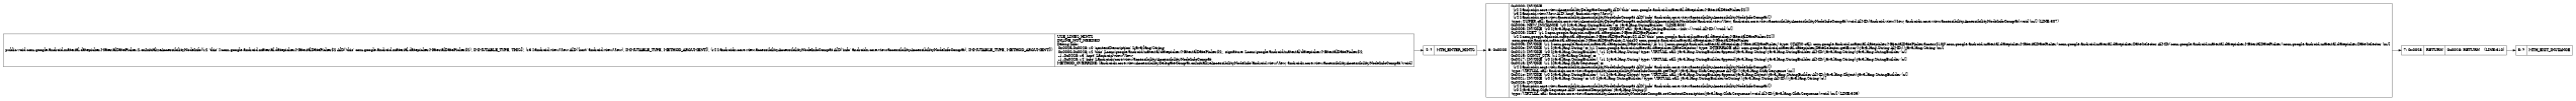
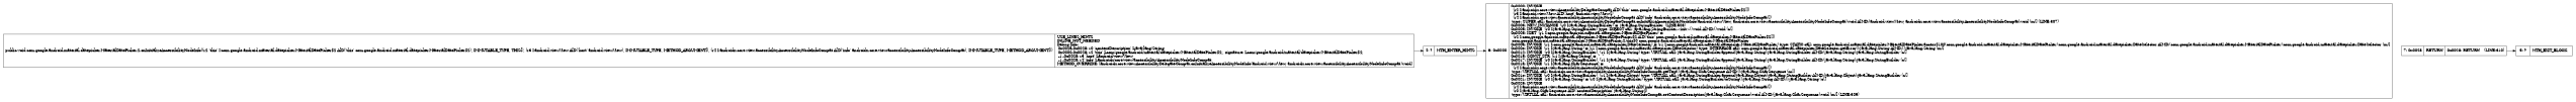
  digraph {
    rankdir=LR
    node [shape=record]
    n1 [label="{4\:\ ?|MTH_ENTER_HINTS\l}"]
    n2 [label="{6\:\ 0x0000|0x0000: INVOKE  \l  (r2 I:androidx.core.view.AccessibilityDelegateCompat A[D('this' com.google.android.material.datepicker.MaterialDatePicker$2)])\l  (r3 I:android.view.View A[D('host' android.view.View)])\l  (r4 I:androidx.core.view.accessibility.AccessibilityNodeInfoCompat A[D('info' androidx.core.view.accessibility.AccessibilityNodeInfoCompat)])\l type: SUPER call: androidx.core.view.AccessibilityDelegateCompat.onInitializeAccessibilityNodeInfo(android.view.View, androidx.core.view.accessibility.AccessibilityNodeInfoCompat):void A[MD:(android.view.View, androidx.core.view.accessibility.AccessibilityNodeInfoCompat):void (m)] (LINE:307)\l0x0003: NEW_INSTANCE  (r0 I:java.lang.StringBuilder) =  java.lang.StringBuilder  (LINE:308)\l0x0005: INVOKE  (r0 I:java.lang.StringBuilder) type: DIRECT call: java.lang.StringBuilder.\<init\>():void A[MD:():void (c)]\l0x0008: IGET  (r1 I:com.google.android.material.datepicker.MaterialDatePicker) = \l  (r2 I:com.google.android.material.datepicker.MaterialDatePicker$2 A[D('this' com.google.android.material.datepicker.MaterialDatePicker$2)])\l com.google.android.material.datepicker.MaterialDatePicker.2.this$0 com.google.android.material.datepicker.MaterialDatePicker \l0x000a: INVOKE  (r1 I:com.google.android.material.datepicker.DateSelector) = (r1 I:com.google.android.material.datepicker.MaterialDatePicker) type: STATIC call: com.google.android.material.datepicker.MaterialDatePicker.access$100(com.google.android.material.datepicker.MaterialDatePicker):com.google.android.material.datepicker.DateSelector A[MD:(com.google.android.material.datepicker.MaterialDatePicker):com.google.android.material.datepicker.DateSelector (m)]\l0x000e: INVOKE  (r1 I:java.lang.String) = (r1 I:com.google.android.material.datepicker.DateSelector) type: INTERFACE call: com.google.android.material.datepicker.DateSelector.getError():java.lang.String A[MD:():java.lang.String (m)]\l0x0012: INVOKE  (r0 I:java.lang.StringBuilder), (r1 I:java.lang.String) type: VIRTUAL call: java.lang.StringBuilder.append(java.lang.String):java.lang.StringBuilder A[MD:(java.lang.String):java.lang.StringBuilder (c)]\l0x0015: CONST_STR  (r1 I:java.lang.String) =  \", \" \l0x0017: INVOKE  (r0 I:java.lang.StringBuilder), (r1 I:java.lang.String) type: VIRTUAL call: java.lang.StringBuilder.append(java.lang.String):java.lang.StringBuilder A[MD:(java.lang.String):java.lang.StringBuilder (c)]\l0x001a: INVOKE  (r1 I:java.lang.CharSequence) = \l  (r4 I:androidx.core.view.accessibility.AccessibilityNodeInfoCompat A[D('info' androidx.core.view.accessibility.AccessibilityNodeInfoCompat)])\l type: VIRTUAL call: androidx.core.view.accessibility.AccessibilityNodeInfoCompat.getText():java.lang.CharSequence A[MD:():java.lang.CharSequence (m)]\l0x001e: INVOKE  (r0 I:java.lang.StringBuilder), (r1 I:java.lang.Object) type: VIRTUAL call: java.lang.StringBuilder.append(java.lang.Object):java.lang.StringBuilder A[MD:(java.lang.Object):java.lang.StringBuilder (c)]\l0x0021: INVOKE  (r0 I:java.lang.String) = (r0 I:java.lang.StringBuilder) type: VIRTUAL call: java.lang.StringBuilder.toString():java.lang.String A[MD:():java.lang.String (c)]\l0x0025: INVOKE  \l  (r4 I:androidx.core.view.accessibility.AccessibilityNodeInfoCompat A[D('info' androidx.core.view.accessibility.AccessibilityNodeInfoCompat)])\l  (r0 I:java.lang.CharSequence A[D('contentDescription' java.lang.String)])\l type: VIRTUAL call: androidx.core.view.accessibility.AccessibilityNodeInfoCompat.setContentDescription(java.lang.CharSequence):void A[MD:(java.lang.CharSequence):void (m)] (LINE:309)\l}"]
    n3 [label="{7\:\ 0x0028|RETURN\l|0x0028: RETURN    (LINE:310)\l}"]
-   n4 [label="{5\:\ ?|MTH_EXIT_INSTANCE\l}"]
+   n4 [label="{5\:\ ?|MTH_EXIT_BLOCK\l}"]
    n5 [label="{public void com.google.android.material.datepicker.MaterialDatePicker.2.onInitializeAccessibilityNodeInfo((r2 'this' I:com.google.android.material.datepicker.MaterialDatePicker$2 A[D('this' com.google.android.material.datepicker.MaterialDatePicker$2), IMMUTABLE_TYPE, THIS]), (r3 I:android.view.View A[D('host' android.view.View), IMMUTABLE_TYPE, METHOD_ARGUMENT]), (r4 I:androidx.core.view.accessibility.AccessibilityNodeInfoCompat A[D('info' androidx.core.view.accessibility.AccessibilityNodeInfoCompat), IMMUTABLE_TYPE, METHOD_ARGUMENT]))  | USE_LINES_HINTS\lINLINE_NOT_NEEDED\lDebug Info:\l  0x0025\-0x0028: r0 'contentDescription' Ljava\/lang\/String;\l  0x0000\-0x0028: r2 'this' Lcom\/google\/android\/material\/datepicker\/MaterialDatePicker$2;, signature: Lcom\/google\/android\/material\/datepicker\/MaterialDatePicker$2;\l  \-1 \-0x0028: r3 'host' Landroid\/view\/View;\l  \-1 \-0x0028: r4 'info' Landroidx\/core\/view\/accessibility\/AccessibilityNodeInfoCompat;\lMETHOD_OVERRIDE: [androidx.core.view.AccessibilityDelegateCompat.onInitializeAccessibilityNodeInfo(android.view.View, androidx.core.view.accessibility.AccessibilityNodeInfoCompat):void]\l}"]
    n1 -> n2
-   n2 -> n3
    n3 -> n4
    n5 -> n1
  }
